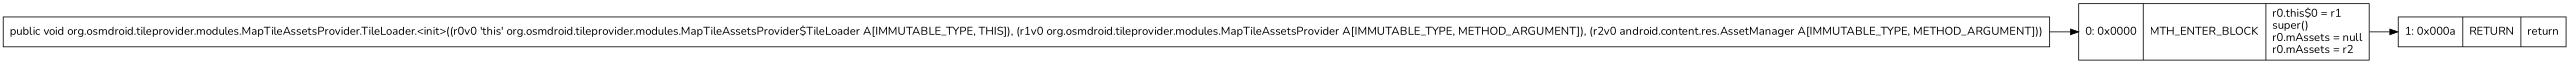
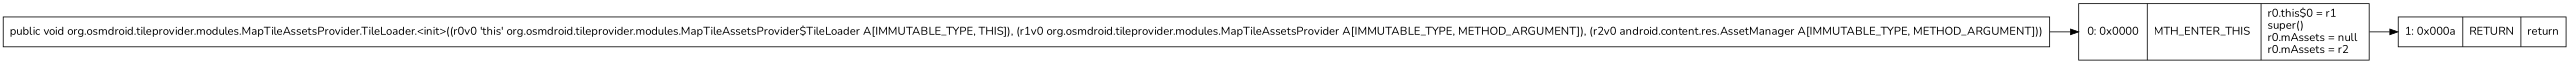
  digraph {
    rankdir=LR
    fontname=Nunito
    node [shape=record fontname=Nunito]
    edge [fontname=Nunito]
-   n1 [label="{0\:\ 0x0000|MTH_ENTER_BLOCK\l|r0.this$0 = r1\lsuper()\lr0.mAssets = null\lr0.mAssets = r2\l}"]
+   n1 [label="{0\:\ 0x0000|MTH_ENTER_THIS\l|r0.this$0 = r1\lsuper()\lr0.mAssets = null\lr0.mAssets = r2\l}"]
    n2 [label="{1\:\ 0x000a|RETURN\l|return\l}"]
    n3 [label="{public void org.osmdroid.tileprovider.modules.MapTileAssetsProvider.TileLoader.\<init\>((r0v0 'this' org.osmdroid.tileprovider.modules.MapTileAssetsProvider$TileLoader A[IMMUTABLE_TYPE, THIS]), (r1v0 org.osmdroid.tileprovider.modules.MapTileAssetsProvider A[IMMUTABLE_TYPE, METHOD_ARGUMENT]), (r2v0 android.content.res.AssetManager A[IMMUTABLE_TYPE, METHOD_ARGUMENT])) }"]
    n1 -> n2
    n3 -> n1
  }
